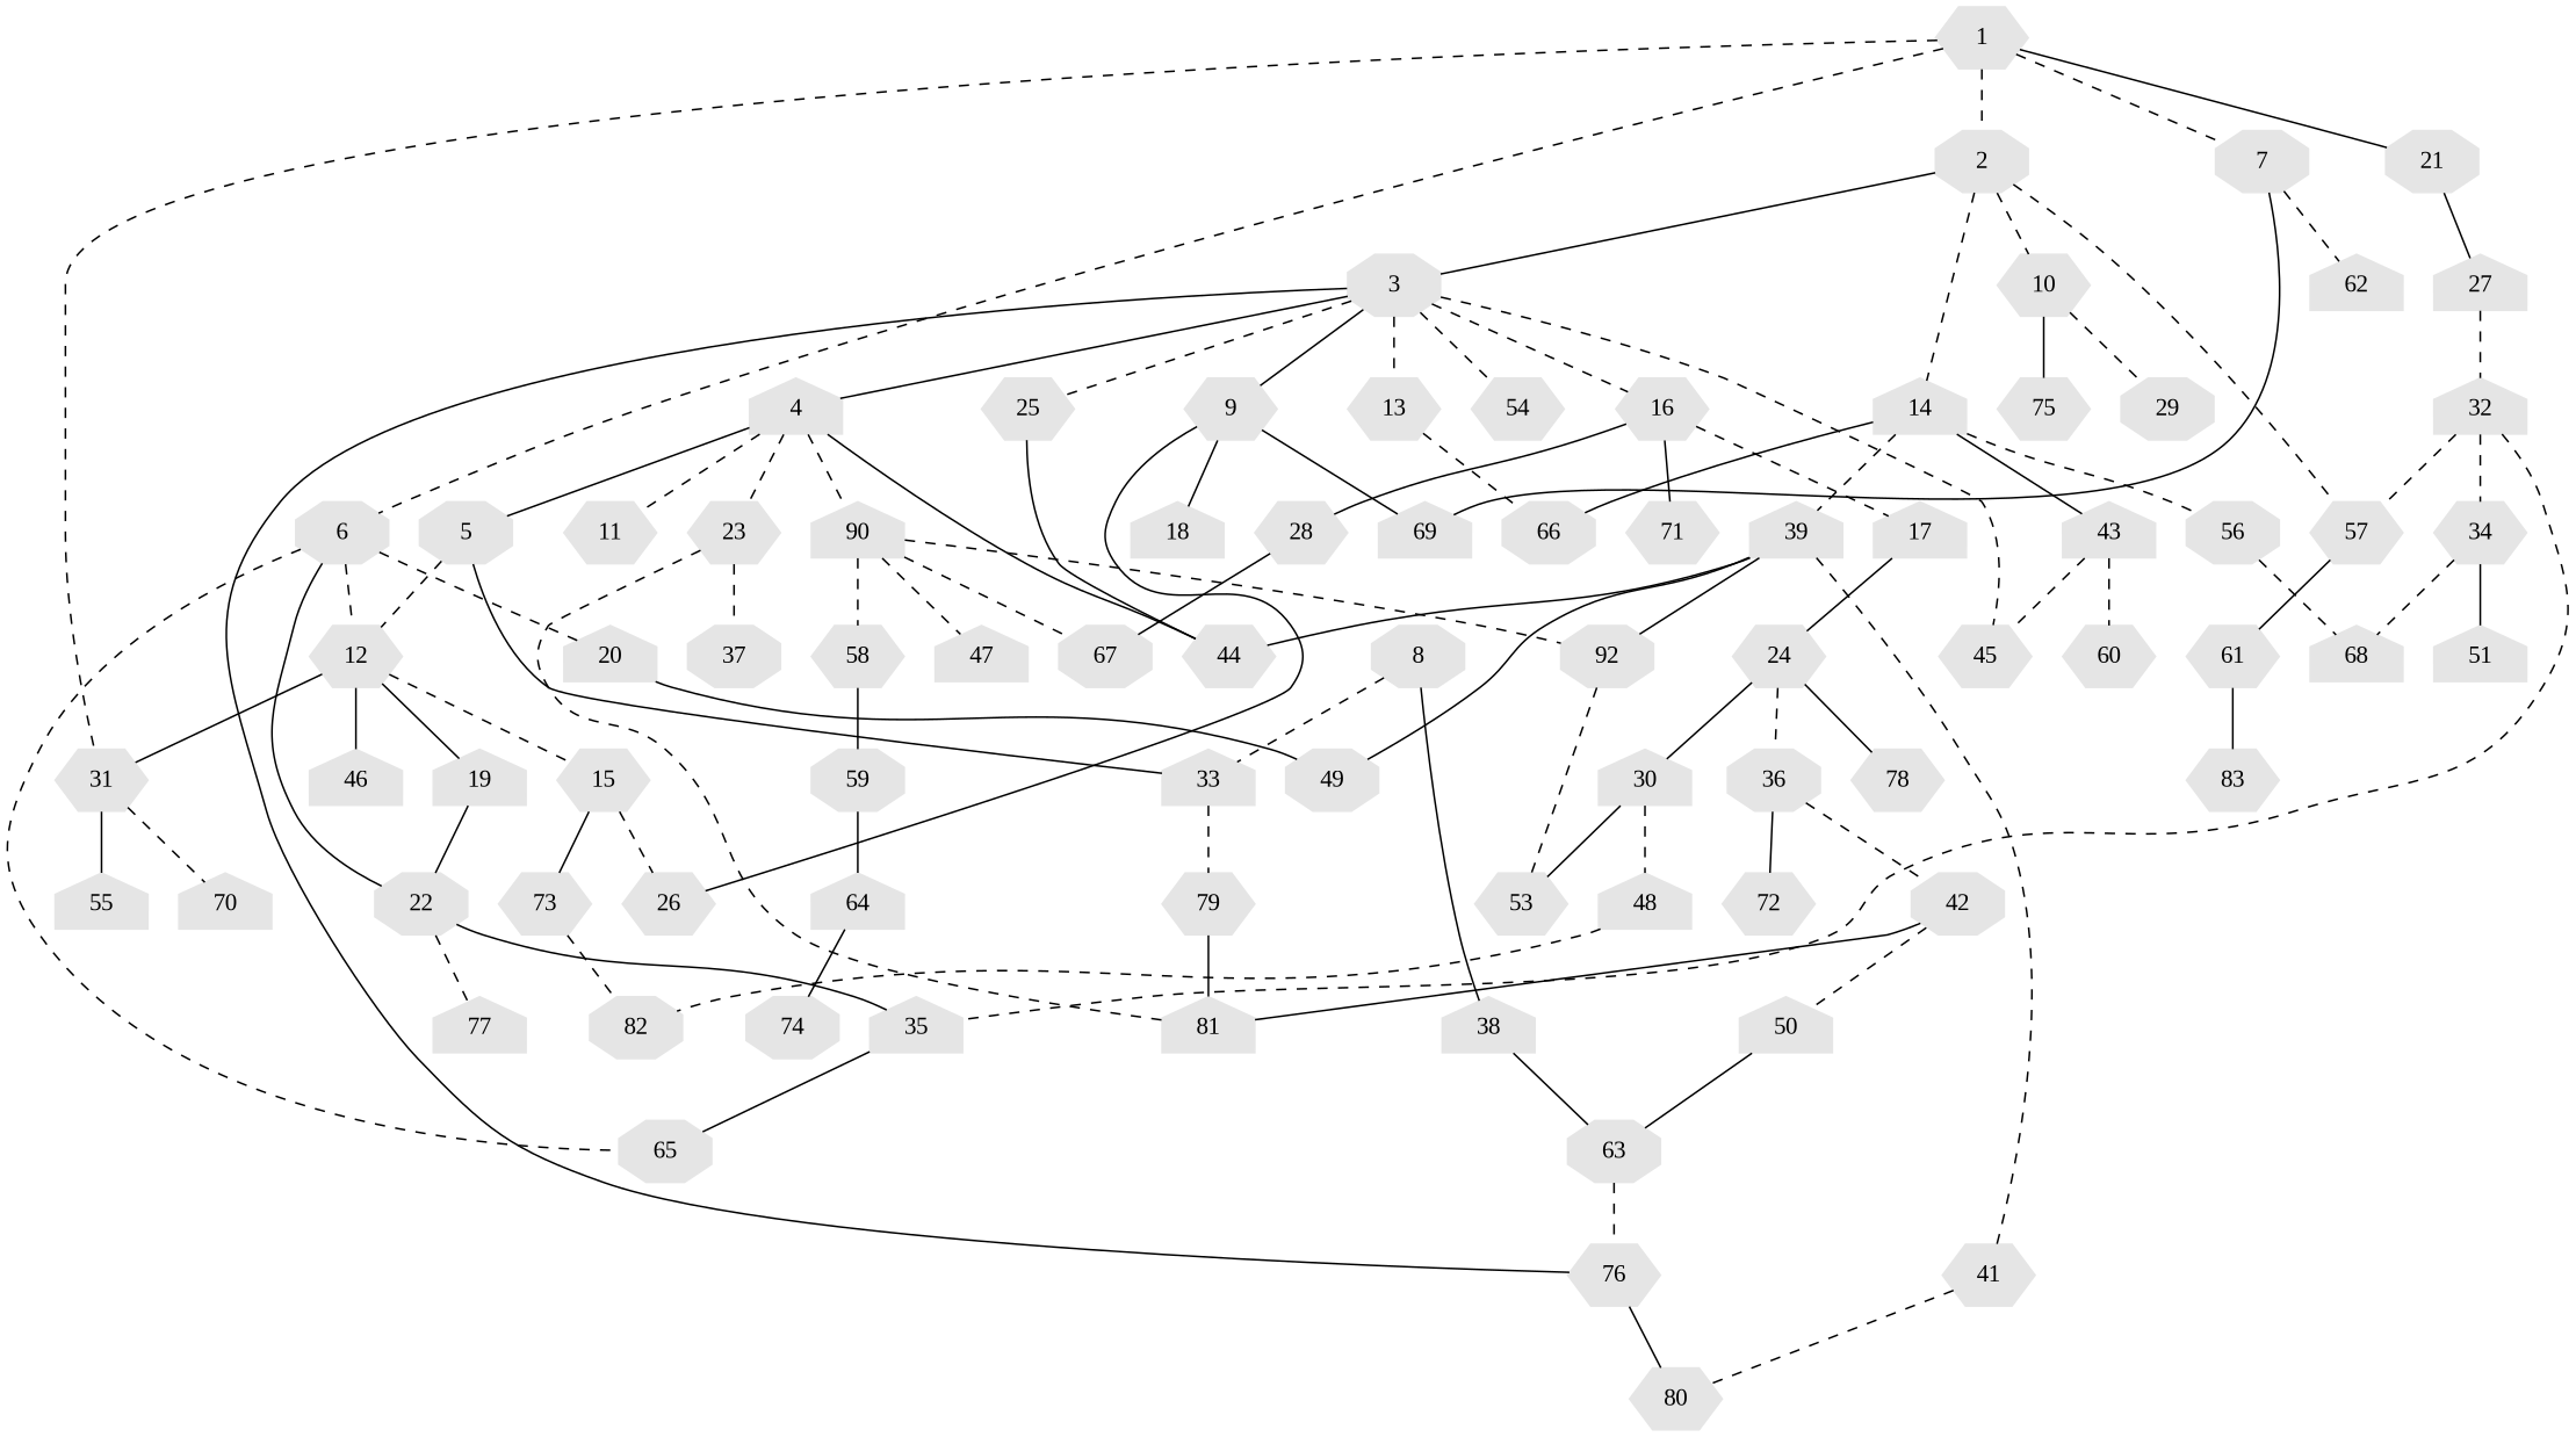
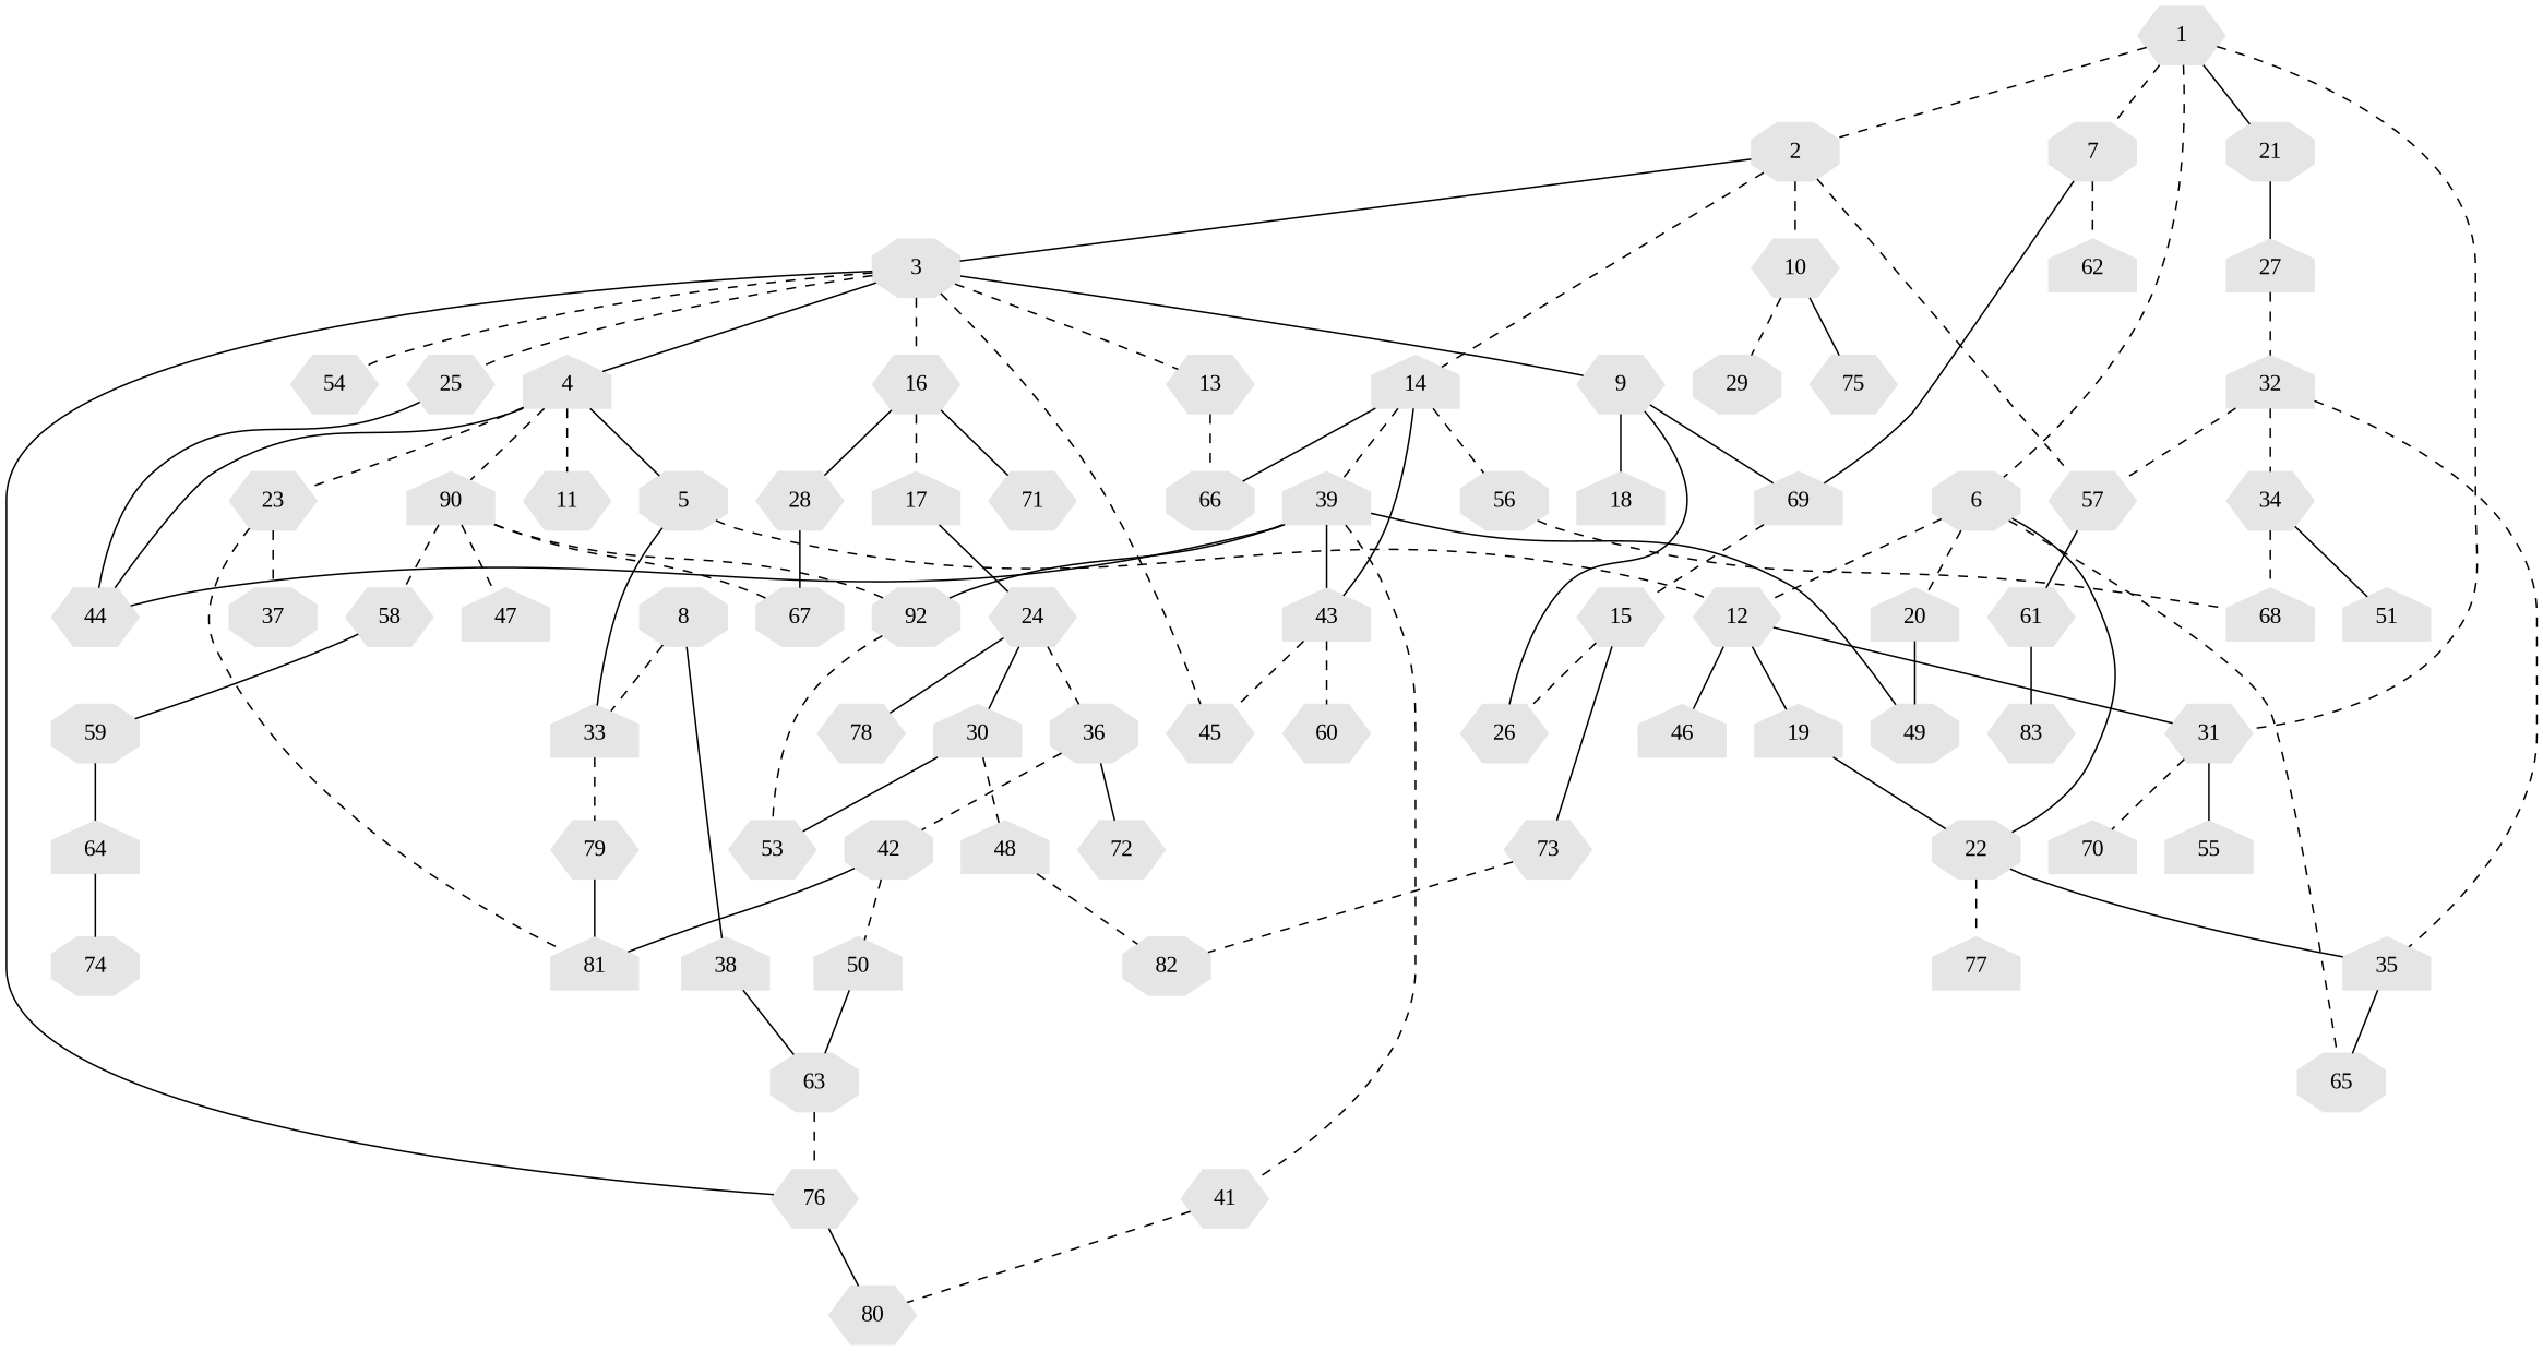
  graph {
    fontname="Liberation Serif"
    node [color=gray90 fontname="Liberation Serif" shape=hexagon style=filled]
    edge [fontname="Liberation Serif" style=dashed]
    2 [shape=octagon]
    1
    6 [shape=octagon]
    7 [shape=octagon]
    21 [shape=octagon]
    31
    3 [shape=octagon]
    10
    14 [shape=house]
    57
    12
    20 [shape=house]
    22 [shape=octagon]
    65 [shape=octagon]
    62 [shape=house]
    69 [shape=house]
    27 [shape=house]
    55 [shape=house]
    70 [shape=house]
    4 [shape=house]
    9
    13
    16
    25
    45
    54
    76
    29 [shape=octagon]
    75
    66 [shape=octagon]
    39 [shape=house]
    43 [shape=house]
    56 [shape=octagon]
    61
    5 [shape=octagon]
    11
    23
    n38 [label=90 shape=house]
    44
    18 [shape=house]
    26
    17 [shape=house]
    28
    71
    80
    33 [shape=house]
    37 [shape=octagon]
    81 [shape=house]
    67 [shape=octagon]
    n50 [label=92 shape=octagon]
    47 [shape=house]
    58
    15
    19 [shape=house]
    46 [shape=house]
    79
    49 [shape=octagon]
    35 [shape=house]
    77 [shape=house]
    8 [shape=octagon]
    38 [shape=house]
    63 [shape=octagon]
    73
    41
    60
    68 [shape=house]
    82 [shape=octagon]
    24
    30 [shape=house]
    36 [shape=octagon]
    78
    32 [shape=house]
    48 [shape=house]
    53
    42 [shape=octagon]
    72
    34
    51 [shape=house]
    50 [shape=house]
    59 [shape=octagon]
    83
    64 [shape=house]
    74 [shape=octagon]
    2 -- 3 [style=solid]
    2 -- 10
    2 -- 14
    2 -- 57
    1 -- 2
    1 -- 6
    1 -- 7
    1 -- 21 [style=solid]
    1 -- 31
    6 -- 12
    6 -- 20
    6 -- 22 [style=solid]
    6 -- 65
    7 -- 62
    7 -- 69 [style=solid]
    21 -- 27 [style=solid]
    31 -- 55 [style=solid]
    31 -- 70
    3 -- 4 [style=solid]
    3 -- 9 [style=solid]
    3 -- 13
    3 -- 16
    3 -- 25
    3 -- 45
    3 -- 54
    3 -- 76 [style=solid]
    10 -- 29
    10 -- 75 [style=solid]
    14 -- 66 [style=solid]
    14 -- 39
    14 -- 43 [style=solid]
    14 -- 56
    57 -- 61 [style=solid]
    12 -- 31 [style=solid]
-   12 -- 15
+   69 -- 15
    12 -- 19 [style=solid]
    12 -- 46 [style=solid]
    20 -- 49 [style=solid]
    22 -- 35 [style=solid]
    22 -- 77
    27 -- 32
    4 -- 5 [style=solid]
    4 -- 11
    4 -- 23
    4 -- n38
    4 -- 44 [style=solid]
    9 -- 69 [style=solid]
    9 -- 18 [style=solid]
    9 -- 26 [style=solid]
    13 -- 66
    16 -- 17
    16 -- 28 [style=solid]
    16 -- 71 [style=solid]
    25 -- 44 [style=solid]
    76 -- 80 [style=solid]
+   39 -- 43 [style=solid]
    39 -- 44 [style=solid]
    39 -- n50 [style=solid]
    39 -- 49 [style=solid]
    39 -- 41
    43 -- 45
    43 -- 60
    56 -- 68
    61 -- 83 [style=solid]
    5 -- 12
    5 -- 33 [style=solid]
    23 -- 37
    23 -- 81
    n38 -- 67
    n38 -- n50
    n38 -- 47
    n38 -- 58
    17 -- 24 [style=solid]
    28 -- 67 [style=solid]
    33 -- 79
    n50 -- 53
    58 -- 59 [style=solid]
    15 -- 26
    15 -- 73 [style=solid]
    19 -- 22 [style=solid]
    79 -- 81 [style=solid]
    35 -- 65 [style=solid]
    8 -- 33
    8 -- 38 [style=solid]
    38 -- 63 [style=solid]
    63 -- 76
    73 -- 82
    41 -- 80
    24 -- 30 [style=solid]
    24 -- 36
    24 -- 78 [style=solid]
    30 -- 48
    30 -- 53 [style=solid]
    36 -- 42
    36 -- 72 [style=solid]
    32 -- 57
    32 -- 35
    32 -- 34
    48 -- 82
    42 -- 81 [style=solid]
    42 -- 50
    34 -- 68
    34 -- 51 [style=solid]
    50 -- 63 [style=solid]
    59 -- 64 [style=solid]
    64 -- 74 [style=solid]
  }
